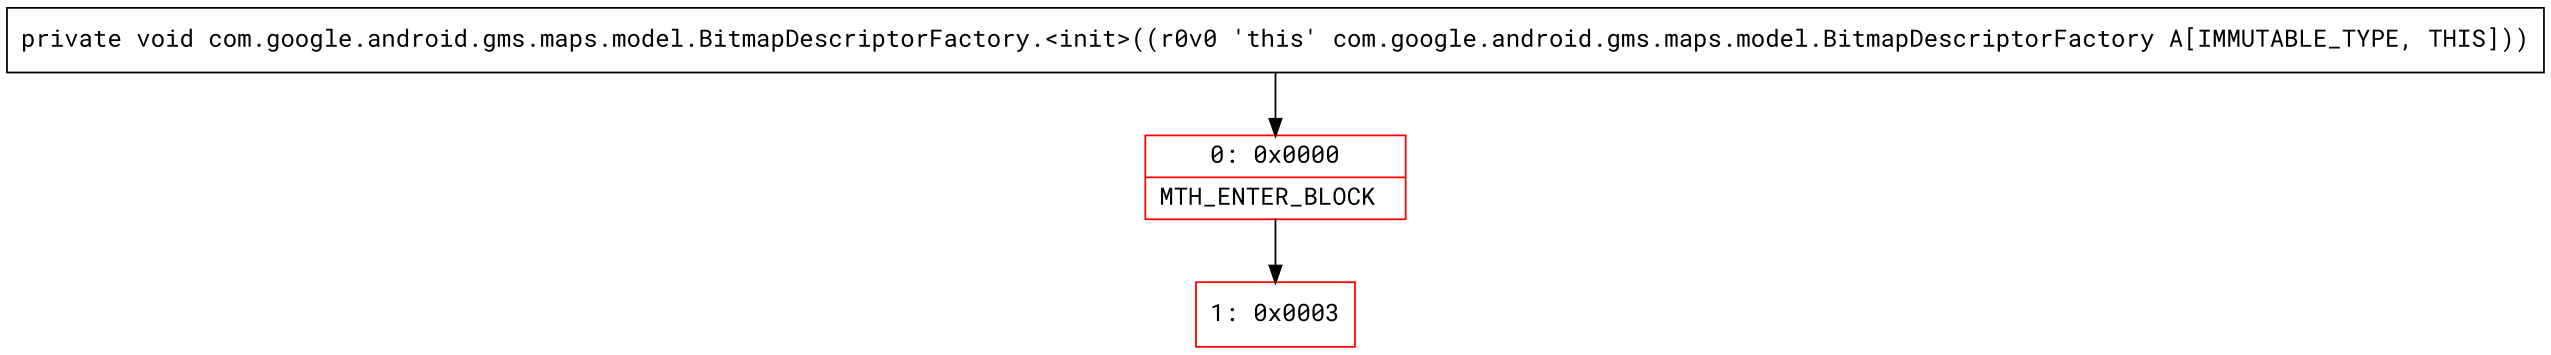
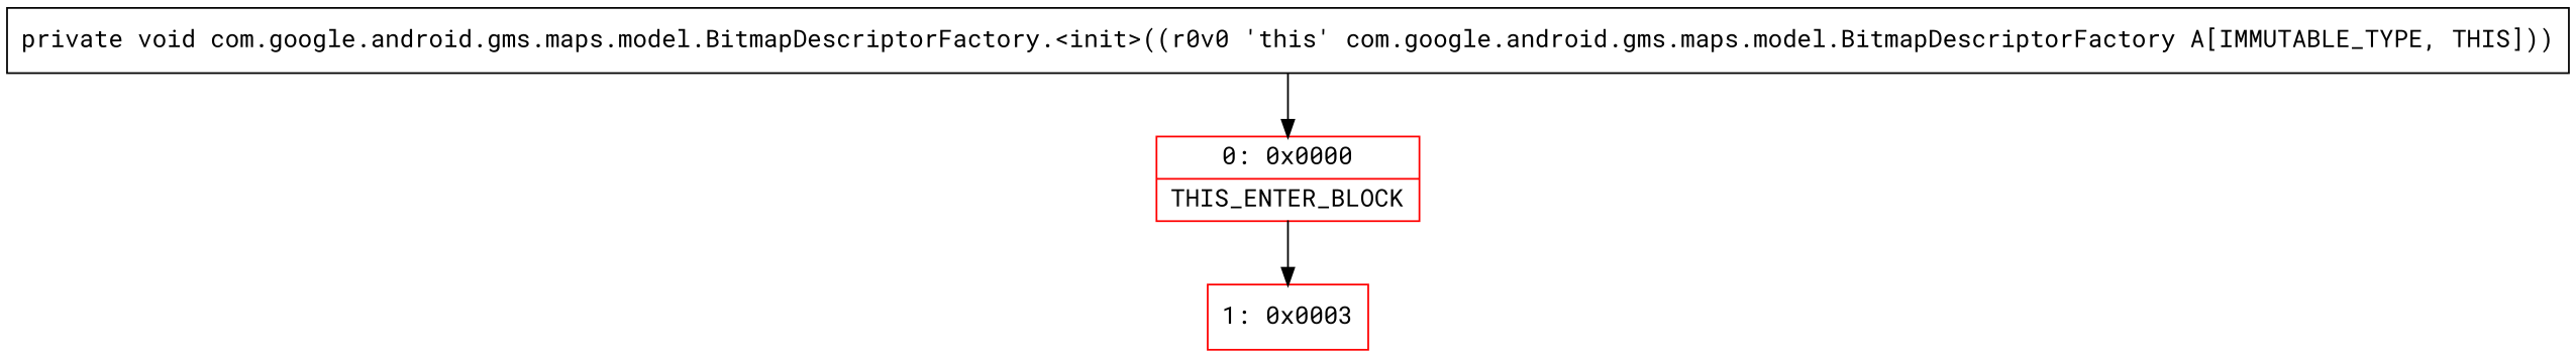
  digraph {
    fontname="Roboto Mono"
    node [color=red shape=record fontname="Roboto Mono"]
    edge [fontname="Roboto Mono"]
-   n1 [label="{0\:\ 0x0000|MTH_ENTER_BLOCK\l}"]
+   n1 [label="{0\:\ 0x0000|THIS_ENTER_BLOCK\l}"]
    n2 [label="{1\:\ 0x0003}"]
    n3 [label="{private void com.google.android.gms.maps.model.BitmapDescriptorFactory.\<init\>((r0v0 'this' com.google.android.gms.maps.model.BitmapDescriptorFactory A[IMMUTABLE_TYPE, THIS])) }" color=""]
    subgraph cluster_1 {
      label="R(0)"
    }
    n1 -> n2
    n3 -> n1
  }
